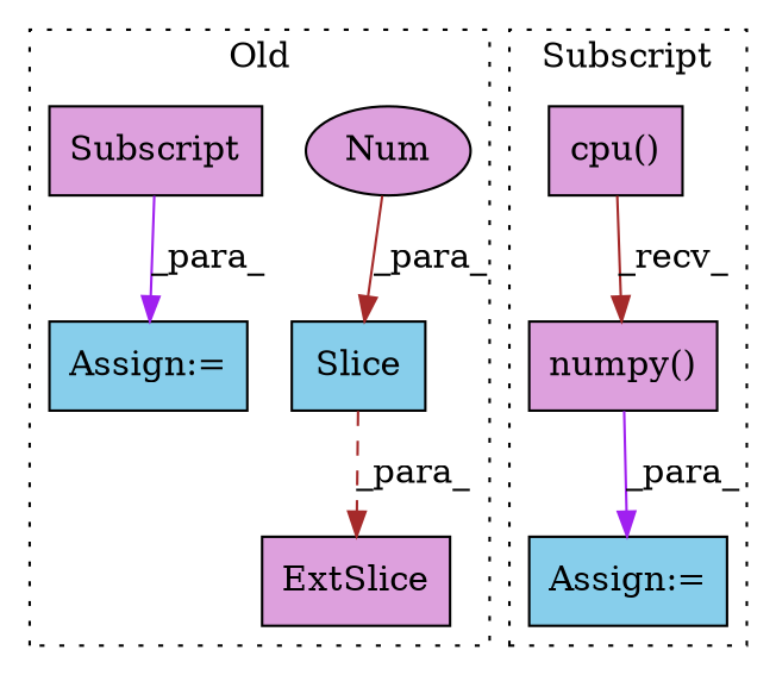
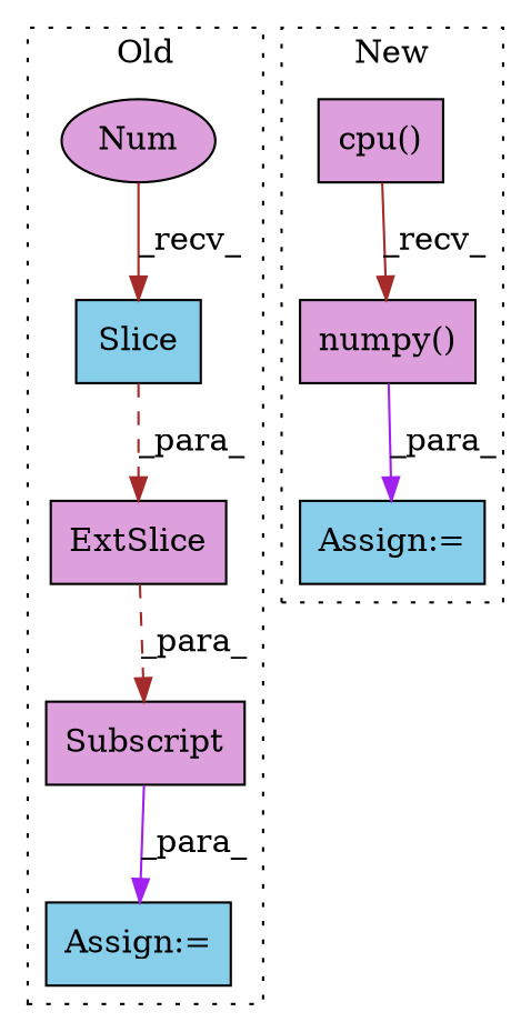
  digraph {
    node [a=68 fillcolor=plum l=2 s=10526 shape=box style=filled]
    edge [color=brown style=solid]
    n1 [a=80 fillcolor=skyblue label=Slice]
    n2 [a=76 label=Num shape=ellipse]
    n3 [a=85 l=6 label=ExtSlice s=10504]
    n4 [a=63 l="29,0" label=Subscript s="10504,0"]
    n5 [fillcolor=skyblue l=3 label="Assign:=" s=10501]
    n6 [a=75 l=260 label="cpu()" s=11353]
    n7 [fillcolor=skyblue l=3 label="Assign:=" s=11340]
    n8 [a=75 l=283 label="numpy()" s=11353]
    subgraph cluster_1 {
      label=Old
      style=dotted
      n1
      n2
      n3
      n4
      n5
    }
    subgraph cluster_2 {
-     label=Subscript
+     label=New
      style=dotted
      n6
      n7
      n8
    }
    n1 -> n3 [label=_para_ style=dashed]
-   n2 -> n1 [label=_para_]
+   n2 -> n1 [label=_recv_]
+   n3 -> n4 [label=_para_ style=dashed]
    n4 -> n5 [color=purple label=_para_]
    n6 -> n8 [label=_recv_]
    n8 -> n7 [color=purple label=_para_]
  }
